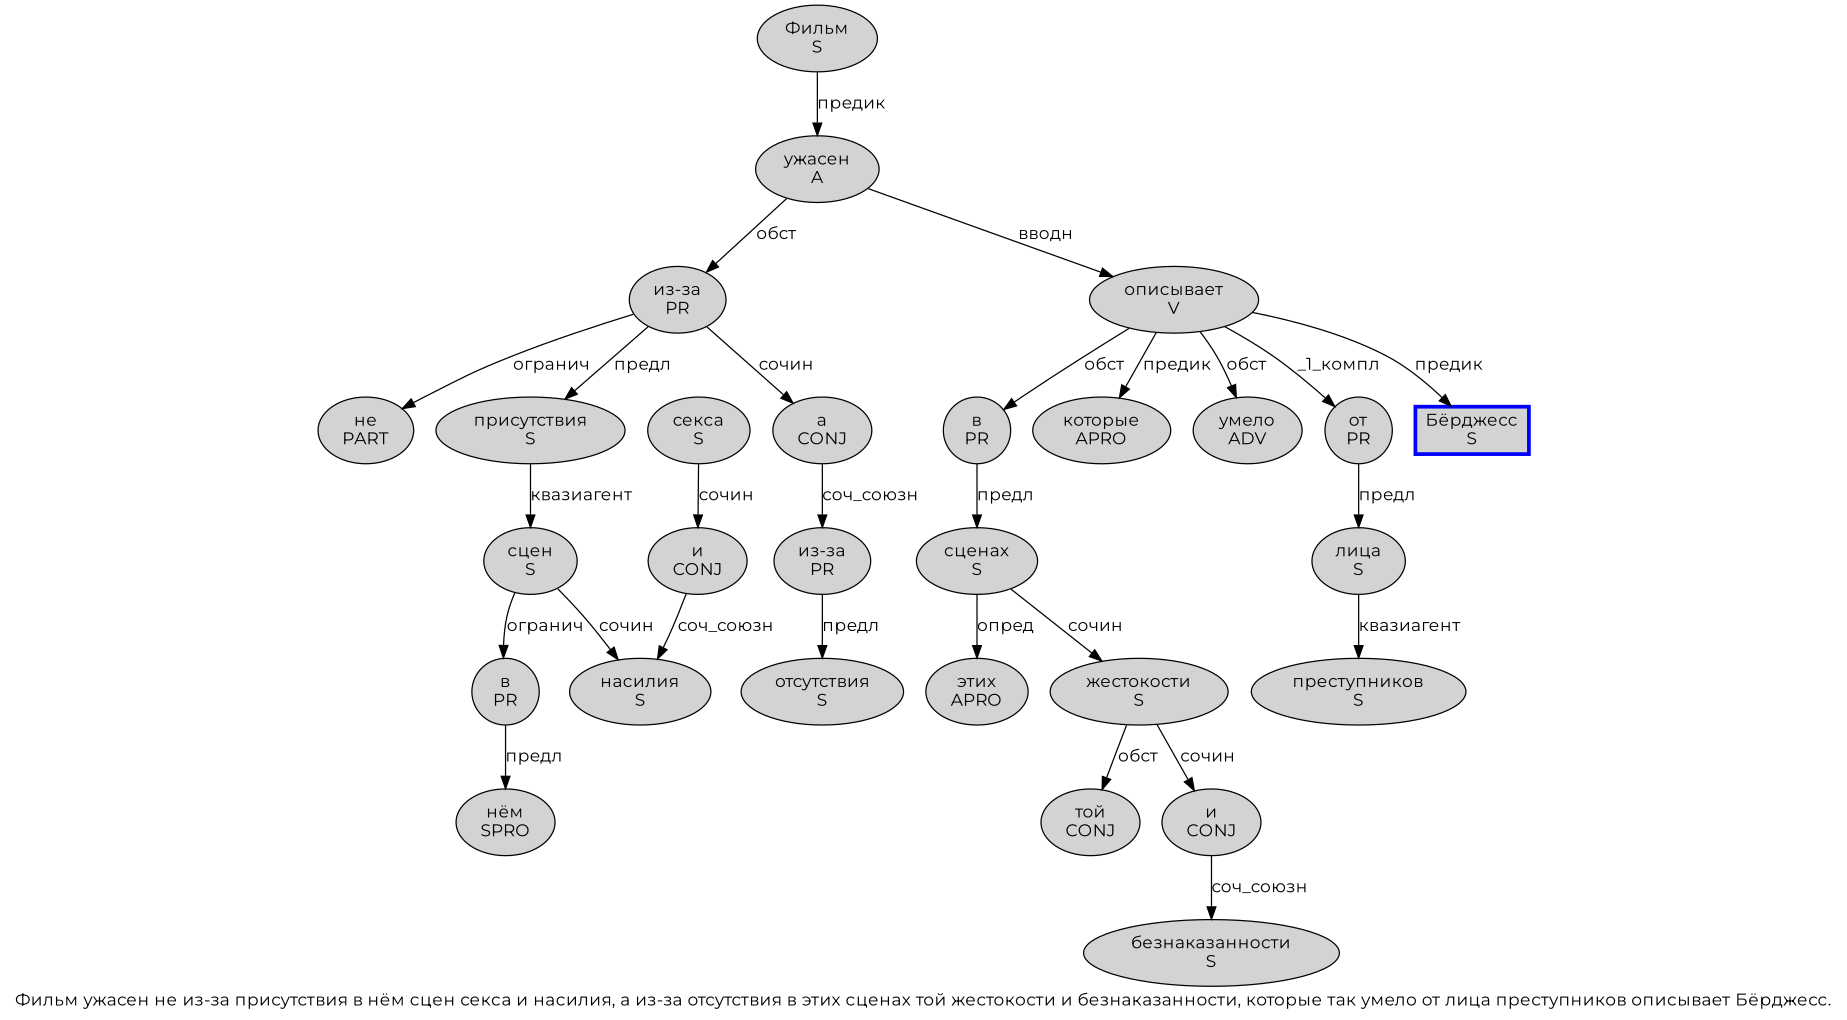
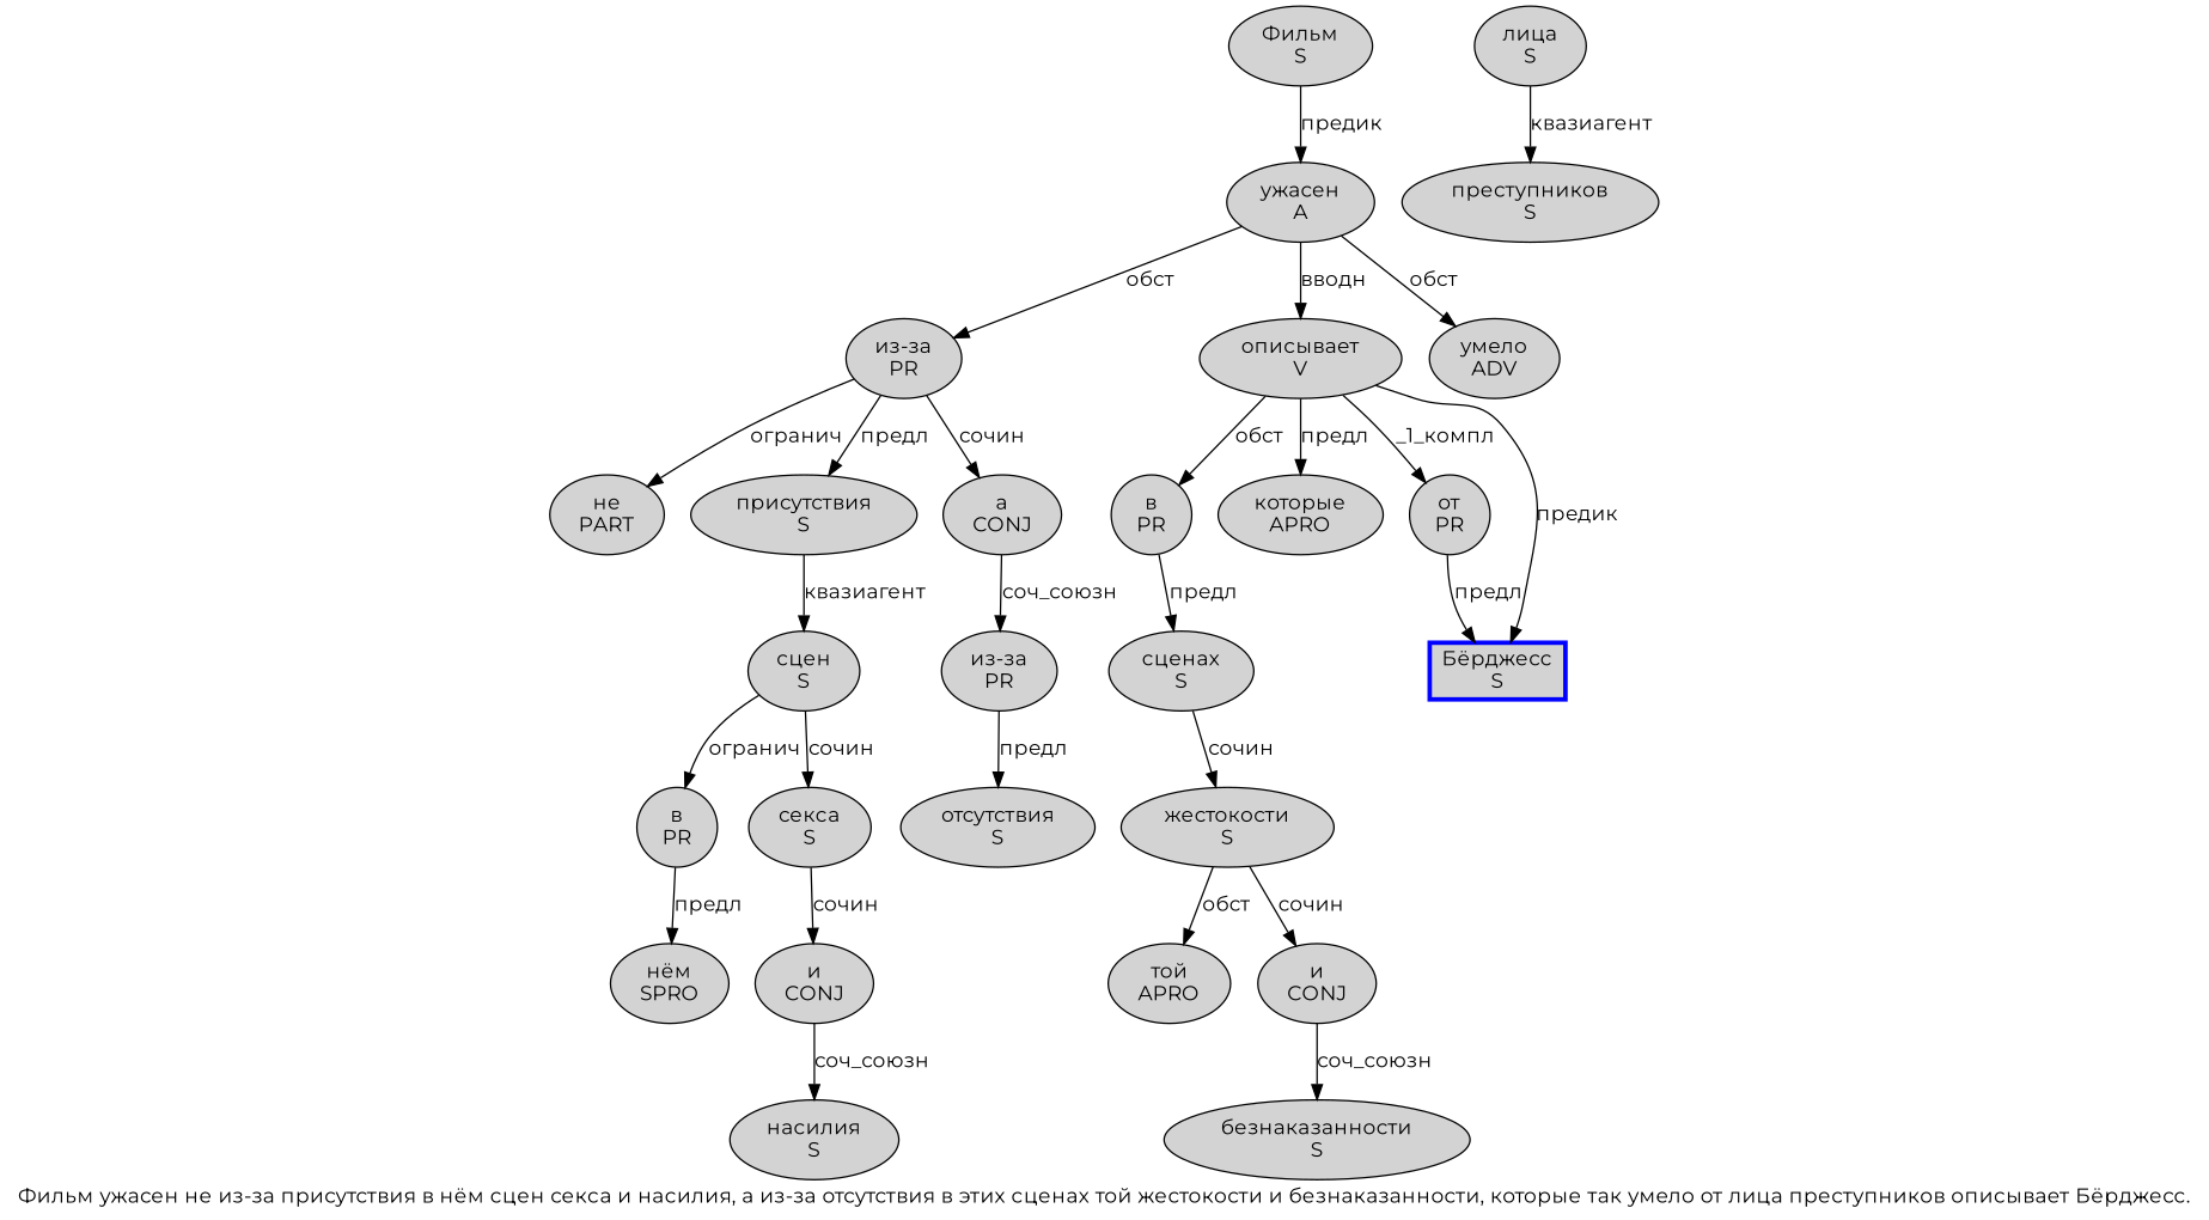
  digraph {
    fontname=Montserrat
    label="Фильм ужасен не из-за присутствия в нём сцен секса и насилия, а из-за отсутствия в этих сценах той жестокости и безнаказанности, которые так умело от лица преступников описывает Бёрджесс."
    node [fillcolor=lightgray fontname=Montserrat penwidth=1 shape=ellipse style=filled]
    edge [fontname=Montserrat]
    n1 [label="Фильм\nS"]
    n2 [label="ужасен\nA"]
    n3 [label="из-за\nPR"]
    n4 [label="описывает\nV"]
    n5 [label="не\nPART"]
    n6 [label="присутствия\nS"]
    n7 [label="а\nCONJ"]
    n8 [label="в\nPR"]
    n9 [label="которые\nAPRO"]
    n10 [label="умело\nADV"]
    n11 [label="от\nPR"]
    n12 [color=blue label="Бёрджесс\nS" penwidth=3 shape=box]
    n13 [label="сцен\nS"]
    n14 [label="из-за\nPR"]
    n15 [label="в\nPR"]
    n16 [label="секса\nS"]
    n17 [label="нём\nSPRO"]
    n18 [label="и\nCONJ"]
    n19 [label="насилия\nS"]
    n20 [label="отсутствия\nS"]
    n21 [label="сценах\nS"]
-   n22 [label="этих\nAPRO"]
    n23 [label="жестокости\nS"]
-   n24 [label="той\nCONJ"]
+   n24 [label="той\nAPRO"]
    n25 [label="и\nCONJ"]
    n26 [label="безнаказанности\nS"]
    n27 [label="лица\nS"]
    n28 [label="преступников\nS"]
    n1 -> n2 [label="предик"]
    n2 -> n3 [label="обст"]
    n2 -> n4 [label="вводн"]
    n3 -> n5 [label="огранич"]
    n3 -> n6 [label="предл"]
    n3 -> n7 [label="сочин"]
    n4 -> n8 [label="обст"]
-   n4 -> n9 [label="предик"]
-   n4 -> n10 [label="обст"]
+   n4 -> n9 [label="предл"]
+   n2 -> n10 [label="обст"]
    n4 -> n11 [label="_1_компл"]
    n4 -> n12 [label="предик"]
    n6 -> n13 [label="квазиагент"]
    n7 -> n14 [label="соч_союзн"]
    n8 -> n21 [label="предл"]
-   n11 -> n27 [label="предл"]
+   n11 -> n12 [label="предл"]
    n13 -> n15 [label="огранич"]
-   n13 -> n19 [label="сочин"]
+   n13 -> n16 [label="сочин"]
    n14 -> n20 [label="предл"]
    n15 -> n17 [label="предл"]
    n16 -> n18 [label="сочин"]
    n18 -> n19 [label="соч_союзн"]
-   n21 -> n22 [label="опред"]
    n21 -> n23 [label="сочин"]
    n23 -> n24 [label="обст"]
    n23 -> n25 [label="сочин"]
    n25 -> n26 [label="соч_союзн"]
    n27 -> n28 [label="квазиагент"]
  }
